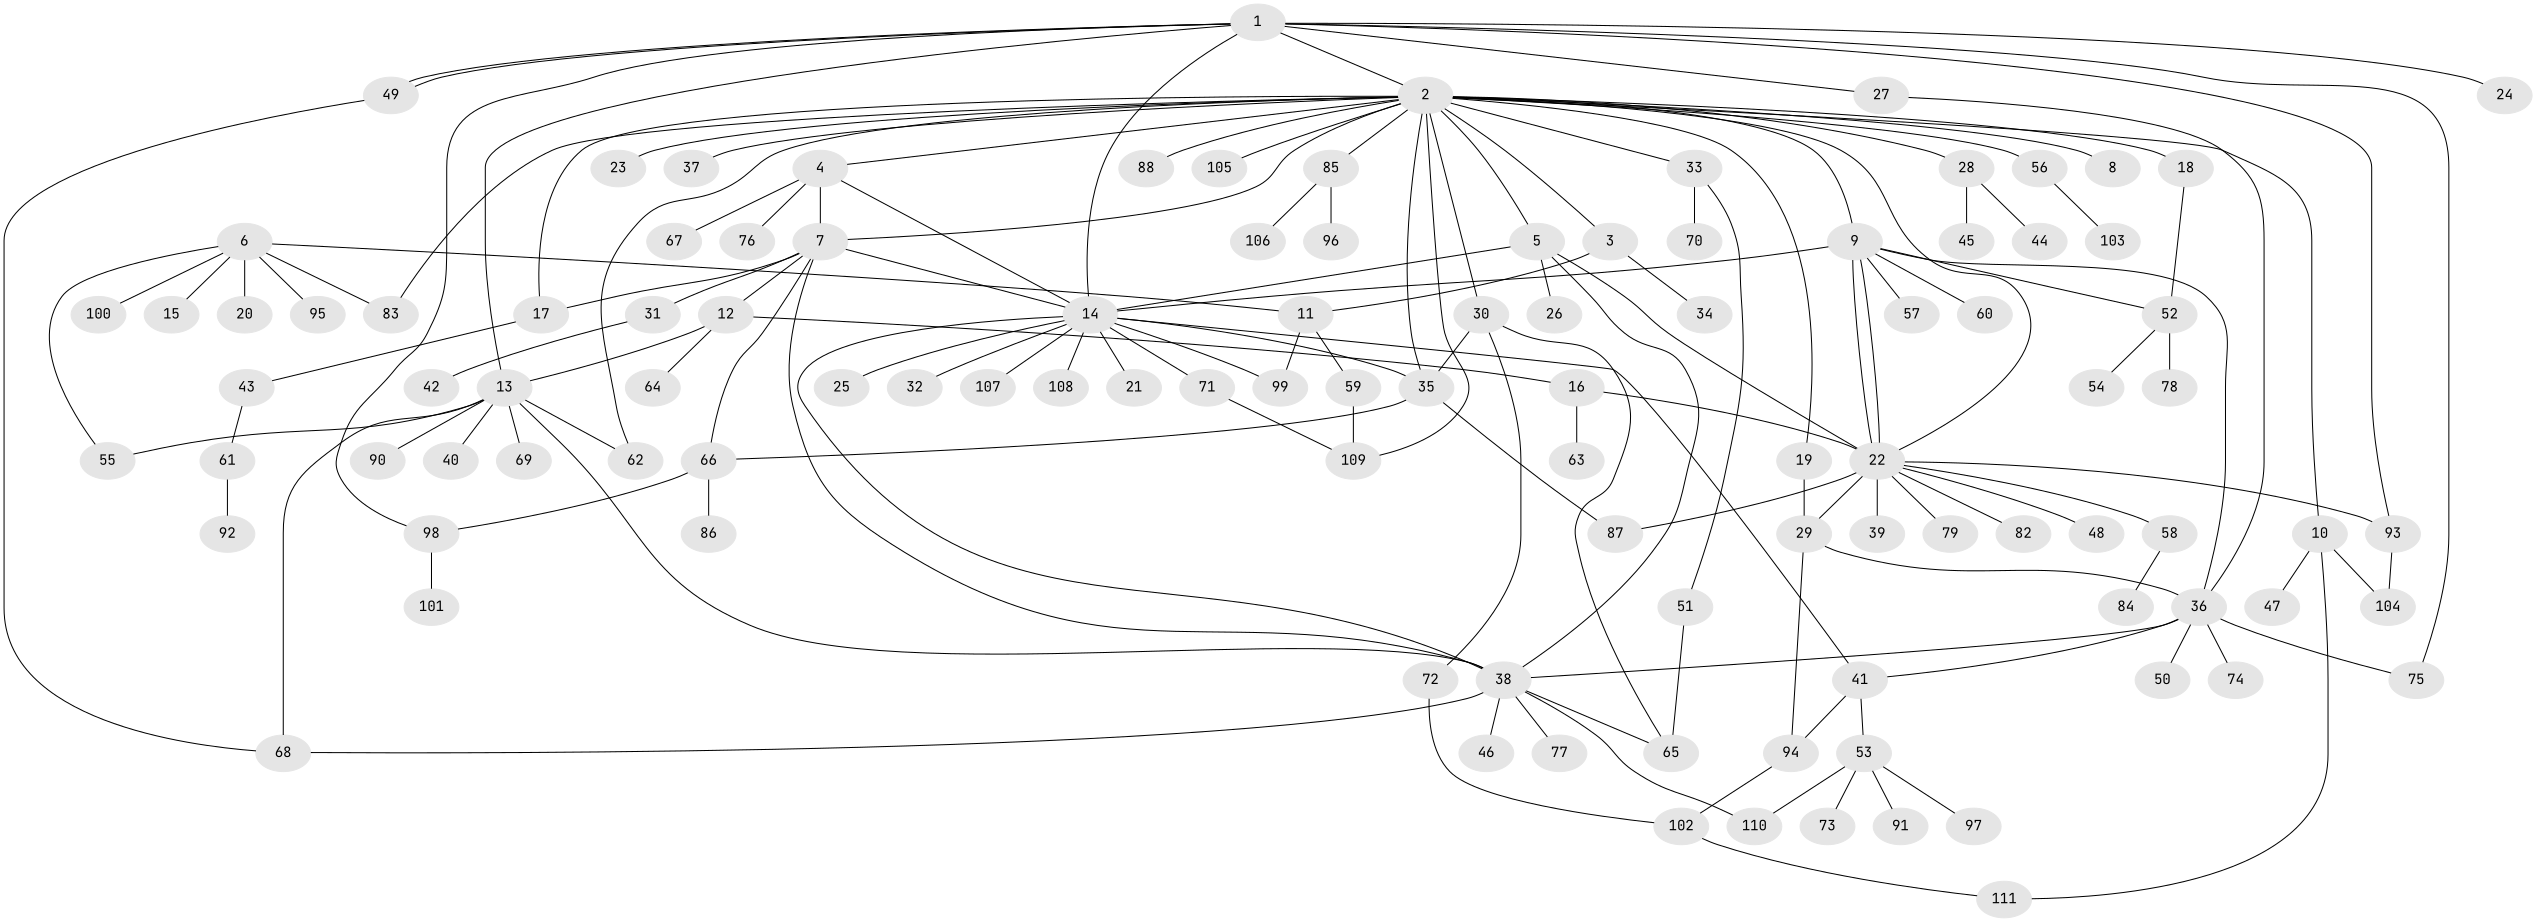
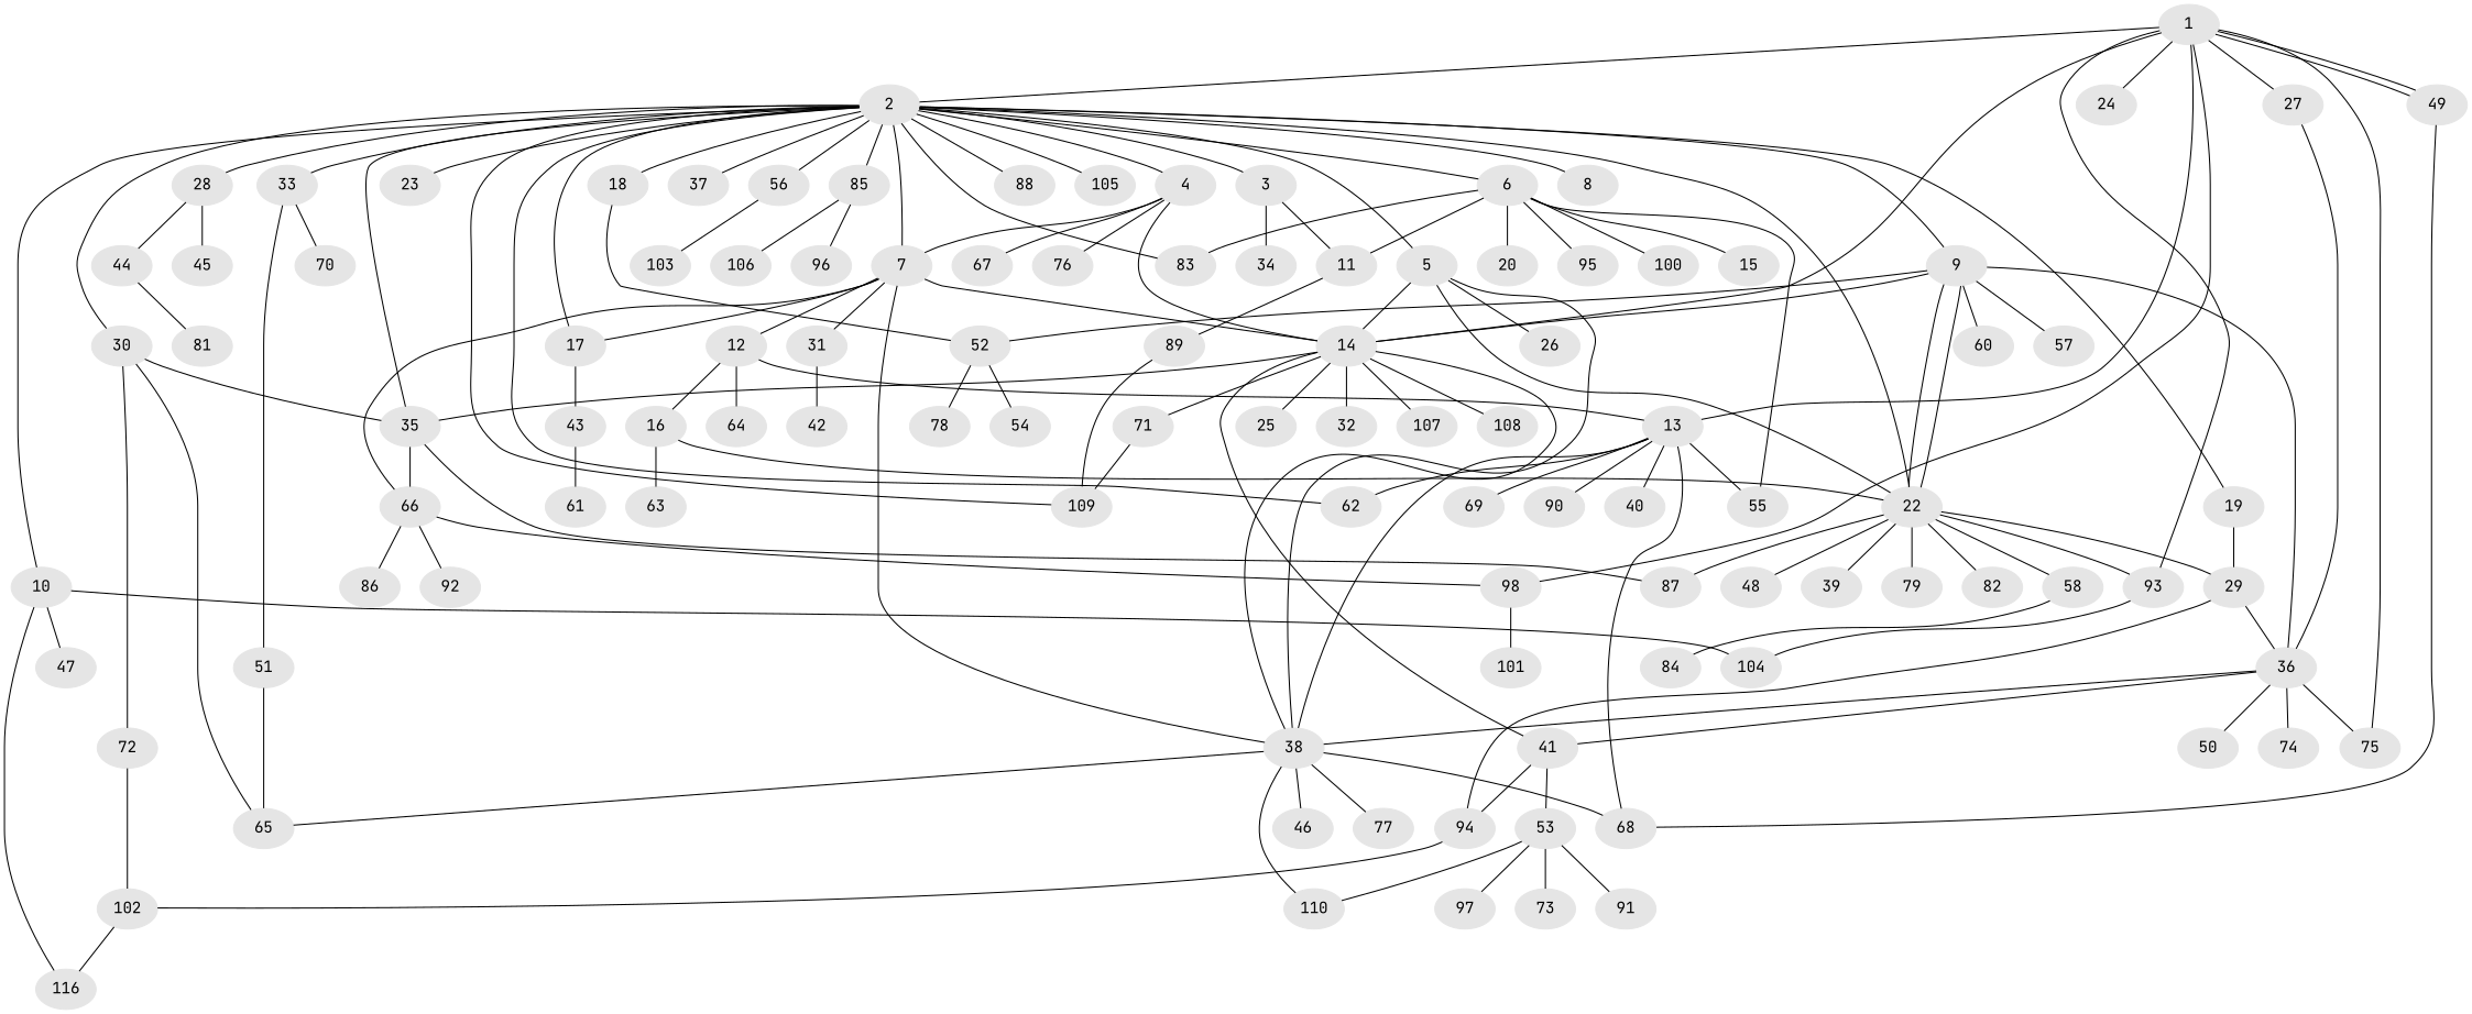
  graph {
    fontname="JetBrains Mono"
    node [color=gray90 fontname="JetBrains Mono" style=filled]
    edge [fontname="JetBrains Mono"]
    1
    2
    13
    14
    24
    27
    49
    75
    93
    98
    3
    4
    5
    6
    7
    8
    9
    10
    17
    18
    19
    22
    23
    28
    30
    33
    35
    37
    56
    62
    83
    85
    88
    105
    109
    38
    55
    40
    68
    69
    90
-   99
-   21
    25
    32
    41
    71
    107
    108
    36
    104
    101
    11
    34
    67
    76
    26
    15
    20
    95
    100
    12
    31
    66
    52
    57
    60
    47
-   111
+   111 [label=116]
    43
    29
    39
    48
    58
    79
    82
    87
    44
    45
    65
    72
    51
    70
    103
    96
    106
-   89 [label=59]
+   89
    46
    77
    110
    16
    64
    42
    86
    92
    50
    74
    54
    78
    63
    94
    53
    61
    84
+   81
    102
    73
    91
    97
    1 -- 2
    1 -- 13
    1 -- 14
    1 -- 24
    1 -- 27
    1 -- 49
    1 -- 49
    1 -- 75
    1 -- 93
    1 -- 98
    2 -- 3
    2 -- 4
    2 -- 5
+   2 -- 6
    2 -- 7
    2 -- 8
    2 -- 9
    2 -- 10
    2 -- 17
    2 -- 18
    2 -- 19
    2 -- 22
    2 -- 23
    2 -- 28
    2 -- 30
    2 -- 33
    2 -- 35
    2 -- 37
    2 -- 56
    2 -- 62
    2 -- 83
    2 -- 85
    2 -- 88
    2 -- 105
    2 -- 109
    13 -- 62
    13 -- 38
    13 -- 55
    13 -- 40
    13 -- 68
    13 -- 69
    13 -- 90
    14 -- 35
    14 -- 38
-   14 -- 99
-   14 -- 21
    14 -- 25
    14 -- 32
    14 -- 41
    14 -- 71
    14 -- 107
    14 -- 108
    27 -- 36
    49 -- 68
    93 -- 104
    98 -- 101
    3 -- 11
    3 -- 34
    4 -- 14
    4 -- 7
    4 -- 67
    4 -- 76
    5 -- 14
    5 -- 22
    5 -- 38
    5 -- 26
    6 -- 83
    6 -- 55
    6 -- 11
    6 -- 15
    6 -- 20
    6 -- 95
    6 -- 100
    7 -- 14
    7 -- 17
    7 -- 38
    7 -- 12
    7 -- 31
    7 -- 66
    9 -- 14
    9 -- 22
    9 -- 22
    9 -- 36
    9 -- 52
    9 -- 57
    9 -- 60
    10 -- 104
    10 -- 47
    10 -- 111
    17 -- 43
    18 -- 52
    19 -- 29
    22 -- 93
    22 -- 29
    22 -- 39
    22 -- 48
    22 -- 58
    22 -- 79
    22 -- 82
    22 -- 87
    28 -- 44
    28 -- 45
    30 -- 35
    30 -- 65
    30 -- 72
    33 -- 51
    33 -- 70
    35 -- 66
    35 -- 87
    56 -- 103
    85 -- 96
    85 -- 106
    38 -- 68
    38 -- 65
    38 -- 46
    38 -- 77
    38 -- 110
    41 -- 94
    41 -- 53
    71 -- 109
    36 -- 75
    36 -- 38
    36 -- 41
    36 -- 50
    36 -- 74
-   11 -- 99
    11 -- 89
    12 -- 13
    12 -- 16
    12 -- 64
    31 -- 42
    66 -- 98
    66 -- 86
-   61 -- 92
+   66 -- 92
    52 -- 54
    52 -- 78
    43 -- 61
    29 -- 36
    29 -- 94
    58 -- 84
+   44 -- 81
    72 -- 102
    51 -- 65
    89 -- 109
    16 -- 22
    16 -- 63
    94 -- 102
    53 -- 110
    53 -- 73
    53 -- 91
    53 -- 97
    102 -- 111
  }
